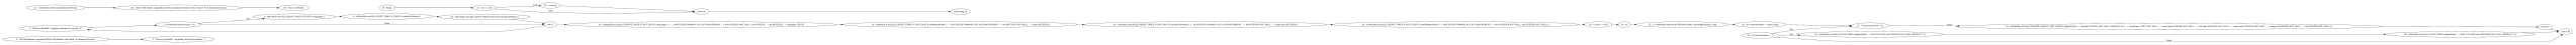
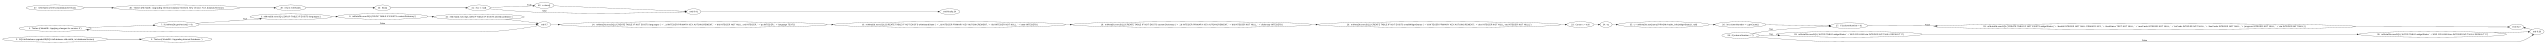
  digraph {
    fontname="Liberation Sans"
    rankdir=LR
    node [fontname="Liberation Sans"]
    edge [fontname="Liberation Sans"]
    n1 [label="2:  SQLiteDatabase upgradeDB(SQLiteDatabase mMetaDb, int databaseVersion)"]
    n2 [label="3:  Timber.i('MetaDB:: Upgrading Internal Database..')"]
    n3 [label="5:  Timber.i('MetaDB:: Applying changes for version: 0')"]
    n4 [label="7:  if (mMetaDb.getVersion() < 4)"]
    n5 [label="8:  mMetaDb.execSQL('DROP TABLE IF EXISTS languages;')"]
    n6 [label="end-if:7"]
    n7 [label="9:  mMetaDb.execSQL('DROP TABLE IF EXISTS customDictionary;')"]
    n8 [label="14:  mMetaDb.execSQL('CREATE TABLE IF NOT EXISTS languages (' + ' _id INTEGER PRIMARY KEY AUTOINCREMENT, ' + 'did INTEGER NOT NULL, ord INTEGER, ' + 'qa INTEGER, ' + 'language TEXT)')"]
    n9 [label="10:  mMetaDb.execSQL('DROP TABLE IF EXISTS whiteboardState;')"]
    n10 [label="16:  mMetaDb.execSQL('CREATE TABLE IF NOT EXISTS whiteboardState (' + '_id INTEGER PRIMARY KEY AUTOINCREMENT, ' + 'did INTEGER NOT NULL, ' + 'state INTEGER)')"]
    n11 [label="18:  mMetaDb.execSQL('CREATE TABLE IF NOT EXISTS customDictionary (' + '_id INTEGER PRIMARY KEY AUTOINCREMENT, ' + 'did INTEGER NOT NULL, ' + 'dictionary INTEGER)')"]
    n12 [label="20:  mMetaDb.execSQL('CREATE TABLE IF NOT EXISTS smallWidgetStatus (' + 'id INTEGER PRIMARY KEY AUTOINCREMENT, ' + 'due INTEGER NOT NULL, eta INTEGER NOT NULL)')"]
    n13 [label="23:  Cursor c = null"]
    n14 [label="24:  try"]
    n15 [label="25:  c = mMetaDb.rawQuery('PRAGMA table_info(widgetStatus)', null)"]
    n16 [label="26:  int columnNumber = c.getCount()"]
    n17 [label="27:  if (columnNumber > 0)"]
    n18 [label="33:  mMetaDb.execSQL('CREATE TABLE IF NOT EXISTS widgetStatus (' + 'deckId INTEGER NOT NULL PRIMARY KEY, ' + 'deckName TEXT NOT NULL, ' + 'newCards INTEGER NOT NULL, ' + 'lrnCards INTEGER NOT NULL, ' + 'dueCards INTEGER NOT NULL, ' + 'progress INTEGER NOT NULL, ' + 'eta INTEGER NOT NULL)')"]
    n19 [label="28:  if (columnNumber < 7)"]
    n20 [label="29:  mMetaDb.execSQL('ALTER TABLE widgetStatus ' + 'ADD COLUMN eta INTEGER NOT NULL DEFAULT '0'')"]
    n21 [label="end-if:28"]
    n22 [label="end-if:27"]
    n23 [label="30:  mMetaDb.execSQL('ALTER TABLE widgetStatus ' + 'ADD COLUMN time INTEGER NOT NULL DEFAULT '0'')"]
    n24 [label="37:  mMetaDb.setVersion(databaseVersion)"]
    n25 [label="38:  Timber.i('MetaDB:: Upgrading Internal Database finished. New version: %d', databaseVersion)"]
    n26 [label="39:  return mMetaDb;"]
    n27 [label="40:  finally"]
    n28 [label="41:  if (c != null)"]
    n29 [label="42:  c.close()"]
    n30 [label="end-if:41"]
    n31 [label="end-finally:24"]
    n1 -> n2
    n3 -> n4
    n4 -> n5 [label=True]
    n4 -> n6 [label=False]
    n5 -> n7
    n6 -> n3
    n6 -> n8
    n7 -> n9
    n8 -> n10
    n9 -> n6
    n10 -> n11
    n11 -> n12
    n12 -> n13
    n13 -> n14
    n14 -> n15
    n15 -> n16
    n16 -> n17
    n17 -> n18 [label=False]
    n18 -> n22
    n19 -> n17 [label=True]
    n19 -> n20 [label=True]
    n19 -> n21 [label=False]
    n20 -> n23
-   n22 -> n21
+   n21 -> n22
    n23 -> n21
    n24 -> n25
    n25 -> n26
+   n26 -> n27
    n27 -> n28
    n28 -> n29 [label=True]
    n28 -> n30 [label=False]
    n29 -> n30
    n30 -> n31
  }
